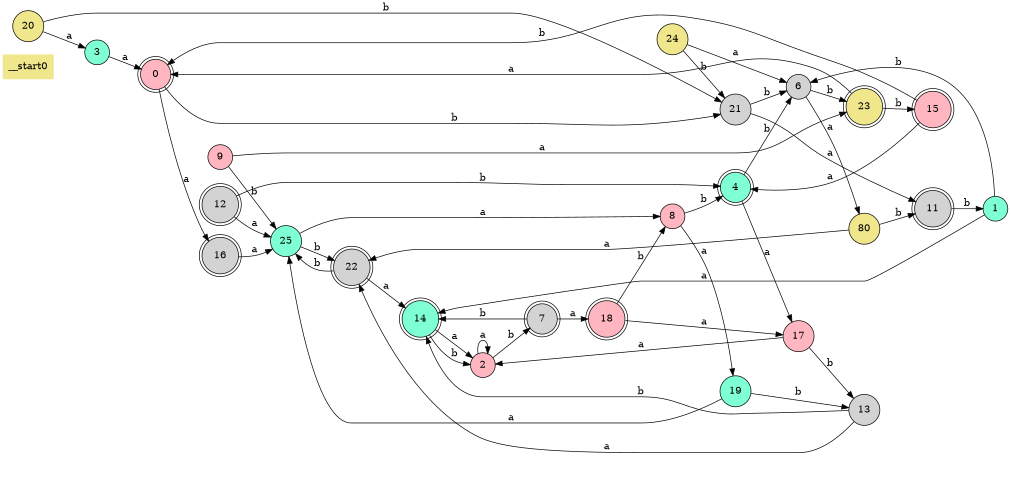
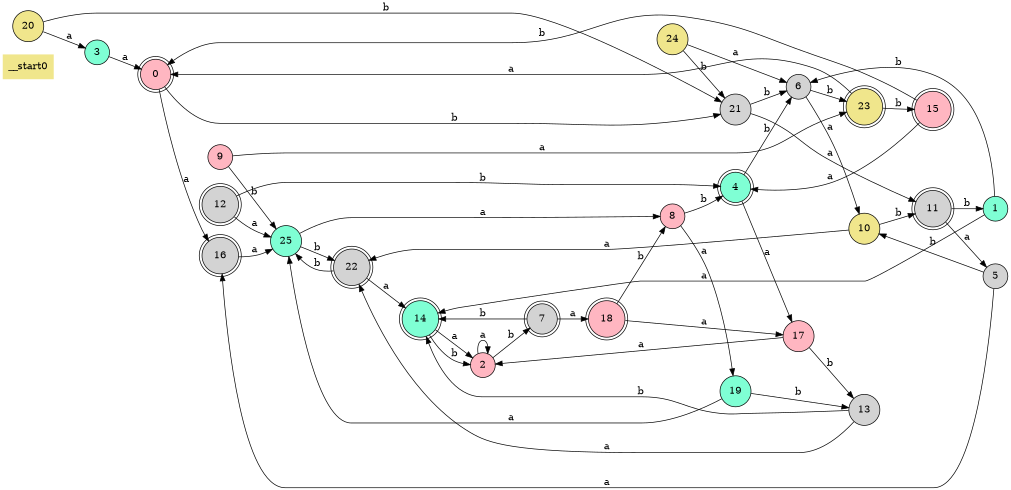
  digraph {
    rankdir=LR
    node [fillcolor=lightgrey shape=circle style=filled color=black]
    __start0 [fillcolor=khaki shape=none color=""]
    n2 [fillcolor=lightpink label=0 shape=doublecircle style="rounded,filled"]
    n3 [label=16 shape=doublecircle style="rounded,filled"]
    n4 [label=21]
    n5 [fillcolor=aquamarine label=25]
    n6 [label=6]
    n7 [label=11 shape=doublecircle style="rounded,filled"]
    n8 [fillcolor=aquamarine label=1]
    n9 [fillcolor=aquamarine label=14 shape=doublecircle style="rounded,filled"]
-   n10 [fillcolor=khaki label=80]
+   n10 [fillcolor=khaki label=10]
    n11 [fillcolor=khaki label=23 shape=doublecircle style="rounded,filled"]
    n12 [fillcolor=lightpink label=2]
    n13 [label=7 shape=doublecircle style="rounded,filled"]
    n14 [fillcolor=lightpink label=18 shape=doublecircle style="rounded,filled"]
    n15 [fillcolor=aquamarine label=3]
    n16 [label=13]
    n17 [label=22 shape=doublecircle style="rounded,filled"]
    n18 [fillcolor=aquamarine label=4 shape=doublecircle style="rounded,filled"]
    n19 [fillcolor=lightpink label=17]
+   n20 [label=5]
    n21 [fillcolor=lightpink label=15 shape=doublecircle style="rounded,filled"]
    n22 [fillcolor=lightpink label=8]
    n23 [fillcolor=aquamarine label=19]
    n24 [fillcolor=lightpink label=9]
    n25 [label=12 shape=doublecircle style="rounded,filled"]
    n26 [fillcolor=khaki label=20]
    n27 [fillcolor=khaki label=24]
    n2 -> n3 [label=a]
    n2 -> n4 [label=b]
    n3 -> n5 [label=a]
    n4 -> n6 [label=b]
    n4 -> n7 [label=a]
    n5 -> n17 [label=b]
    n5 -> n22 [label=a]
    n6 -> n10 [label=a]
    n6 -> n11 [label=b]
    n7 -> n8 [label=b]
+   n7 -> n20 [label=a]
    n8 -> n6 [label=b]
    n8 -> n9 [label=a]
    n9 -> n12 [label=a]
    n9 -> n12 [label=b]
    n10 -> n7 [label=b]
    n10 -> n17 [label=a]
    n11 -> n2 [label=a]
    n11 -> n21 [label=b]
    n12 -> n12 [label=a]
    n12 -> n13 [label=b]
    n13 -> n9 [label=b]
    n13 -> n14 [label=a]
    n14 -> n19 [label=a]
    n14 -> n22 [label=b]
    n15 -> n2 [label=a]
    n16 -> n9 [label=b]
    n16 -> n17 [label=a]
    n17 -> n5 [label=b]
    n17 -> n9 [label=a]
    n18 -> n6 [label=b]
    n18 -> n19 [label=a]
    n19 -> n12 [label=a]
    n19 -> n16 [label=b]
+   n20 -> n3 [label=a]
+   n20 -> n10 [label=b]
    n21 -> n2 [label=b]
    n21 -> n18 [label=a]
    n22 -> n18 [label=b]
    n22 -> n23 [label=a]
    n23 -> n5 [label=a]
    n23 -> n16 [label=b]
    n24 -> n5 [label=b]
    n24 -> n11 [label=a]
    n25 -> n5 [label=a]
    n25 -> n18 [label=b]
    n26 -> n4 [label=b]
    n26 -> n15 [label=a]
    n27 -> n4 [label=b]
    n27 -> n6 [label=a]
  }
